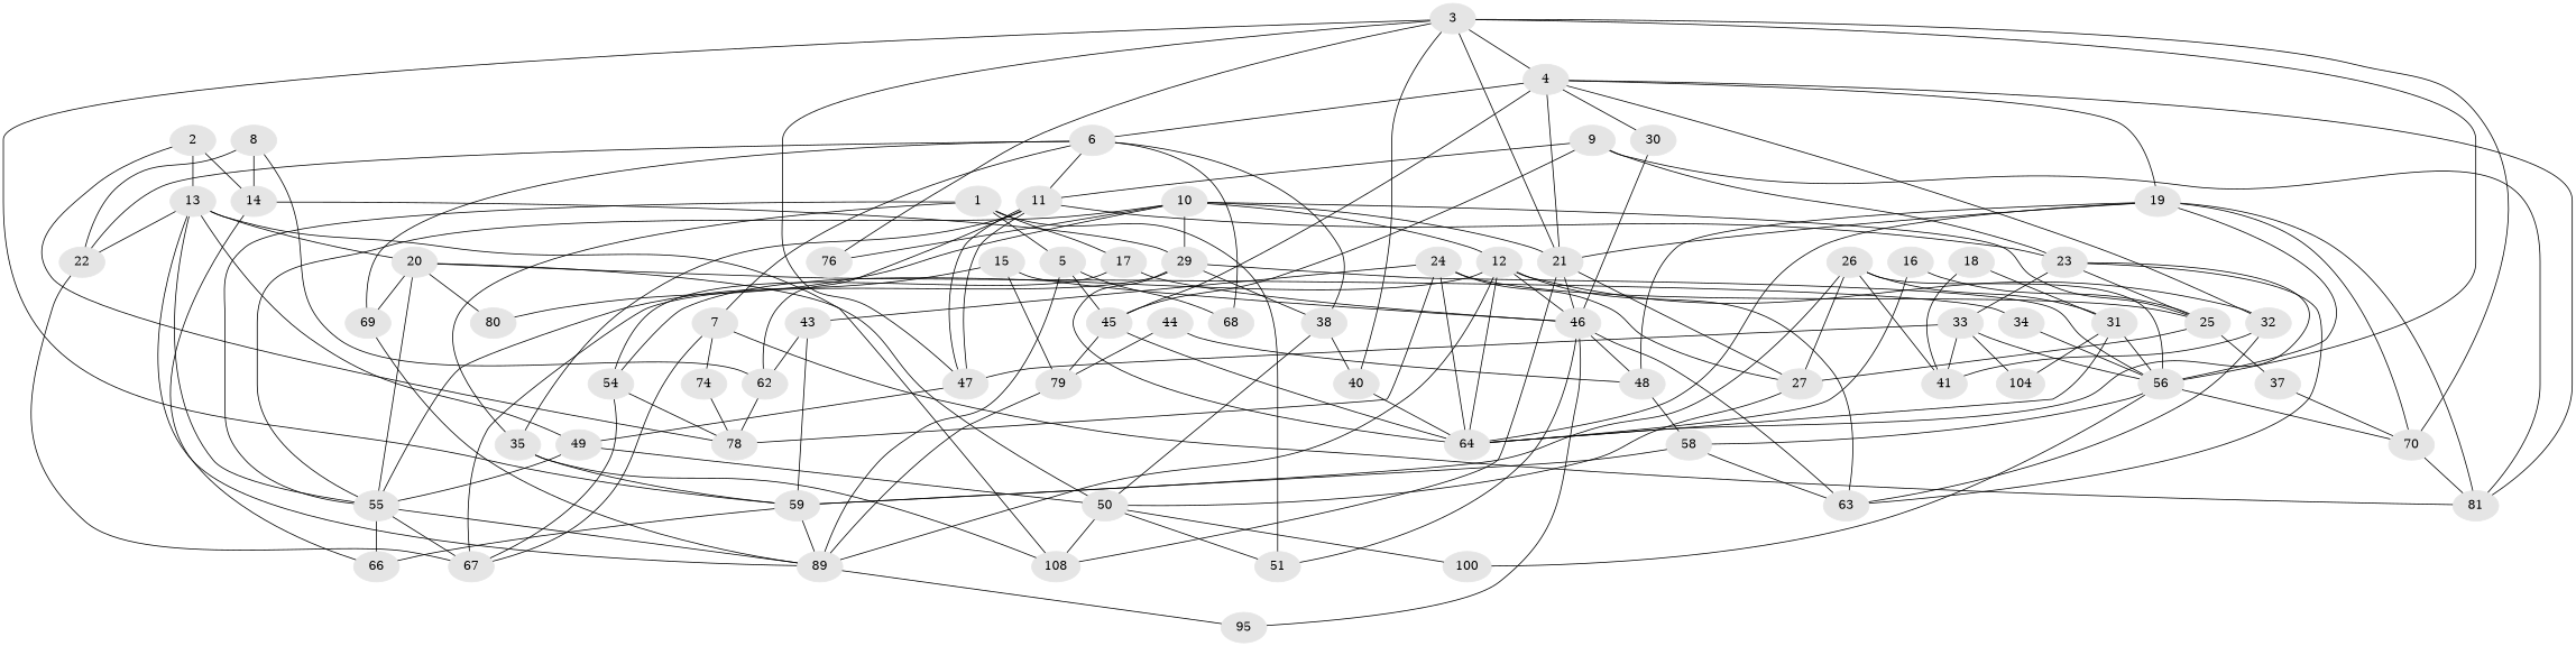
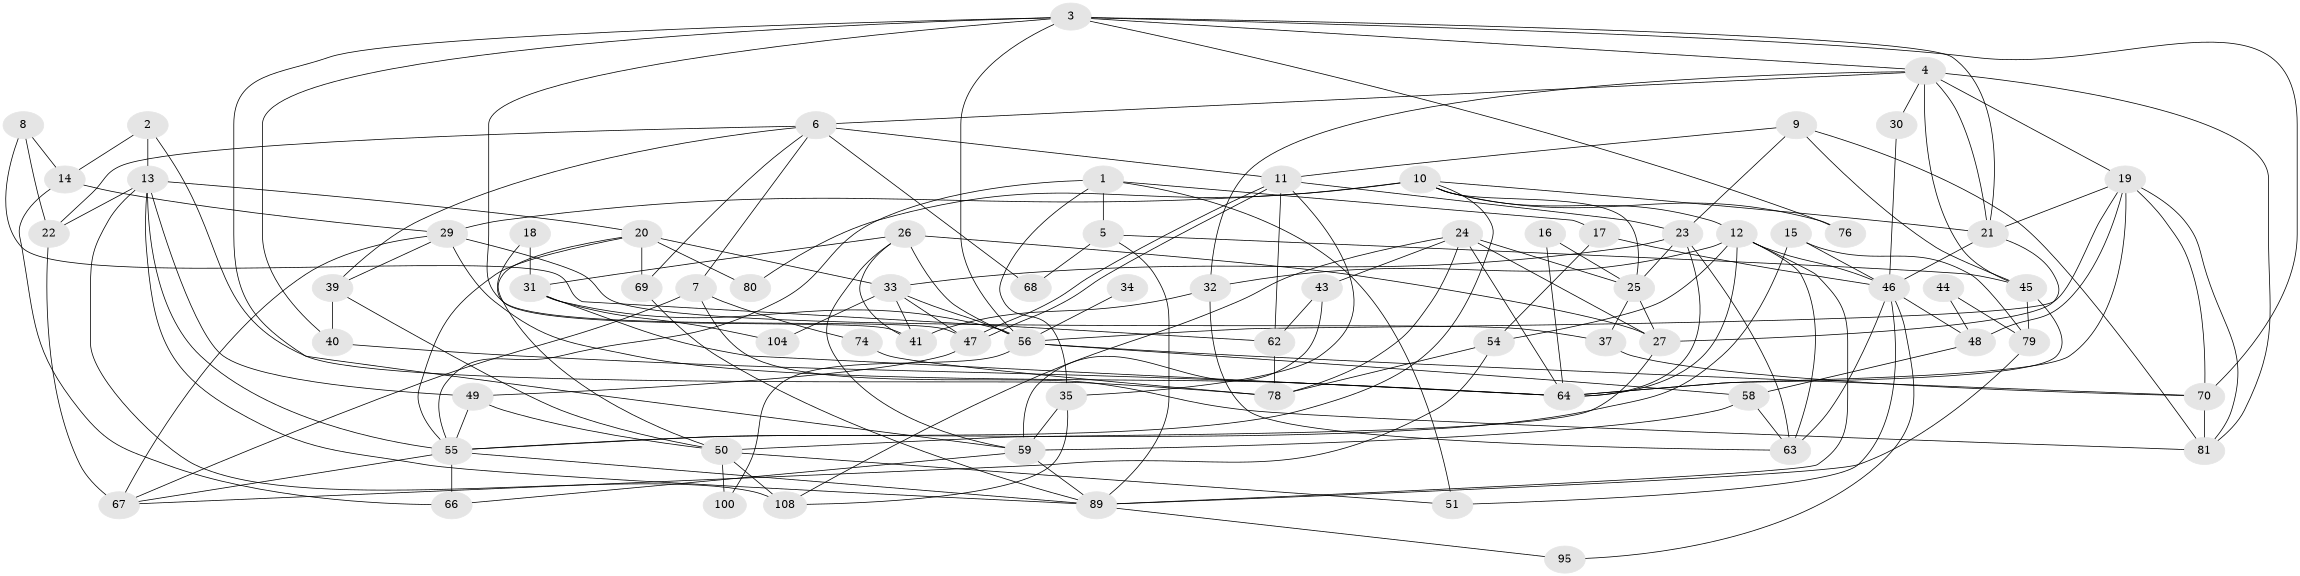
  graph {
    node [color=gray90 style=filled]
    5 [super="+52"]
    45
    68
    89 [super="+103"]
    1
    17
    35
    51
    55 [super="+88"]
    46 [super="+87"]
    54
    59 [super="+85"]
    n13 [label=108]
    67 [super="+96"]
    66
    13 [super="+39"]
    22
    20 [super="+28"]
    49
    2
    14 [super="+83"]
    78 [super="+98"]
    29 [super="+93"]
    3 [super="+75"]
    4 [super="+42"]
    21 [super="+60"]
    40
    47 [super="+73"]
    56 [super="+102"]
    70 [super="+77"]
    76
    6 [super="+105"]
    19 [super="+91"]
    30
    32 [super="+99"]
    81 [super="+92"]
    27
    64 [super="+72"]
    58
    100
    7
    11 [super="+86"]
-   38 [super="+94"]
+   38 [super="+94" label=39]
    69
    48
    63 [super="+84"]
    41
    79
    95
    74
    62
    23 [super="+57"]
    37
    50 [super="+82"]
    8
    9
    25 [super="+53"]
    33 [super="+65"]
    10 [super="+36"]
    12 [super="+71"]
    80
    104
    34
    15
    16
    31 [super="+97"]
    18
    24 [super="+90"]
    43
    26 [super="+61"]
    44
    5 -- 45
    5 -- 68 [weight=2]
    5 -- 89
    45 -- 64
    45 -- 79
    89 -- 95
    1 -- 5
    1 -- 17
    1 -- 35
    1 -- 51
    1 -- 55
    17 -- 46
    17 -- 54
    35 -- 59
    35 -- n13
    55 -- 89
    55 -- 67
    55 -- 66
    46 -- 51
    46 -- 48
    46 -- 63
    46 -- 95
    54 -- 67
    54 -- 78
    59 -- 89
    59 -- 66
    13 -- 89
    13 -- 55
    13 -- n13
    13 -- 22
    13 -- 20
    13 -- 49
    22 -- 67
    20 -- 55
    20 -- 69
    20 -- 50
    20 -- 80 [weight=2]
-   20 -- 34
+   20 -- 33
    49 -- 55
    49 -- 50
    2 -- 13
    2 -- 14
    2 -- 78
    14 -- 66
    14 -- 29
    29 -- 67
-   29 -- 56
+   29 -- 37
    29 -- 64
    29 -- 38
    3 -- 59
    3 -- 4
    3 -- 21
    3 -- 40
    3 -- 47
    3 -- 56
    3 -- 70
    3 -- 76
    4 -- 45
    4 -- 21 [weight=2]
    4 -- 6 [weight=2]
    4 -- 19
    4 -- 30
    4 -- 32
    4 -- 81
    21 -- 46
-   21 -- n13
+   24 -- n13
    21 -- 27
    40 -- 64
    47 -- 49
    56 -- 70
    56 -- 58
    56 -- 100
    70 -- 81
    6 -- 68
    6 -- 22
    6 -- 7
    6 -- 11
    6 -- 38
    6 -- 69
    19 -- 21
    19 -- 56
    19 -- 70
    19 -- 81
    19 -- 64
    19 -- 48
    30 -- 46
    32 -- 63
    32 -- 41
    27 -- 50
    58 -- 59
    58 -- 63
    7 -- 67
    7 -- 81
    7 -- 74
    11 -- 35
    11 -- 47
    11 -- 47
    11 -- 62
    11 -- 23
    38 -- 40
    38 -- 50
    69 -- 89
    48 -- 58
    79 -- 89
    74 -- 78
    62 -- 78 [weight=2]
    23 -- 64
    23 -- 63
    23 -- 25
    23 -- 33
    37 -- 70
    50 -- 51
    50 -- n13
    50 -- 100
    8 -- 22
    8 -- 14
    8 -- 62
    9 -- 45
    9 -- 81
    9 -- 11
    9 -- 23
    25 -- 27
    25 -- 37
    33 -- 47
    33 -- 56
    33 -- 41
    33 -- 104
    10 -- 55
    10 -- 29
    10 -- 21
    10 -- 76
    10 -- 25
    10 -- 12
    10 -- 80
    12 -- 89
    12 -- 46
    12 -- 54
    12 -- 32
    12 -- 64
    12 -- 63
    34 -- 56
    15 -- 55
    15 -- 46
    15 -- 79
    16 -- 64
    16 -- 25
    31 -- 56
    31 -- 64
    31 -- 104
    18 -- 41
    18 -- 31
    24 -- 78
    24 -- 27
    24 -- 64
    24 -- 25
    24 -- 43
    43 -- 59
    43 -- 62
    26 -- 59
    26 -- 56 [weight=2]
    26 -- 27
    26 -- 41
    26 -- 31
    44 -- 48
    44 -- 79
  }
